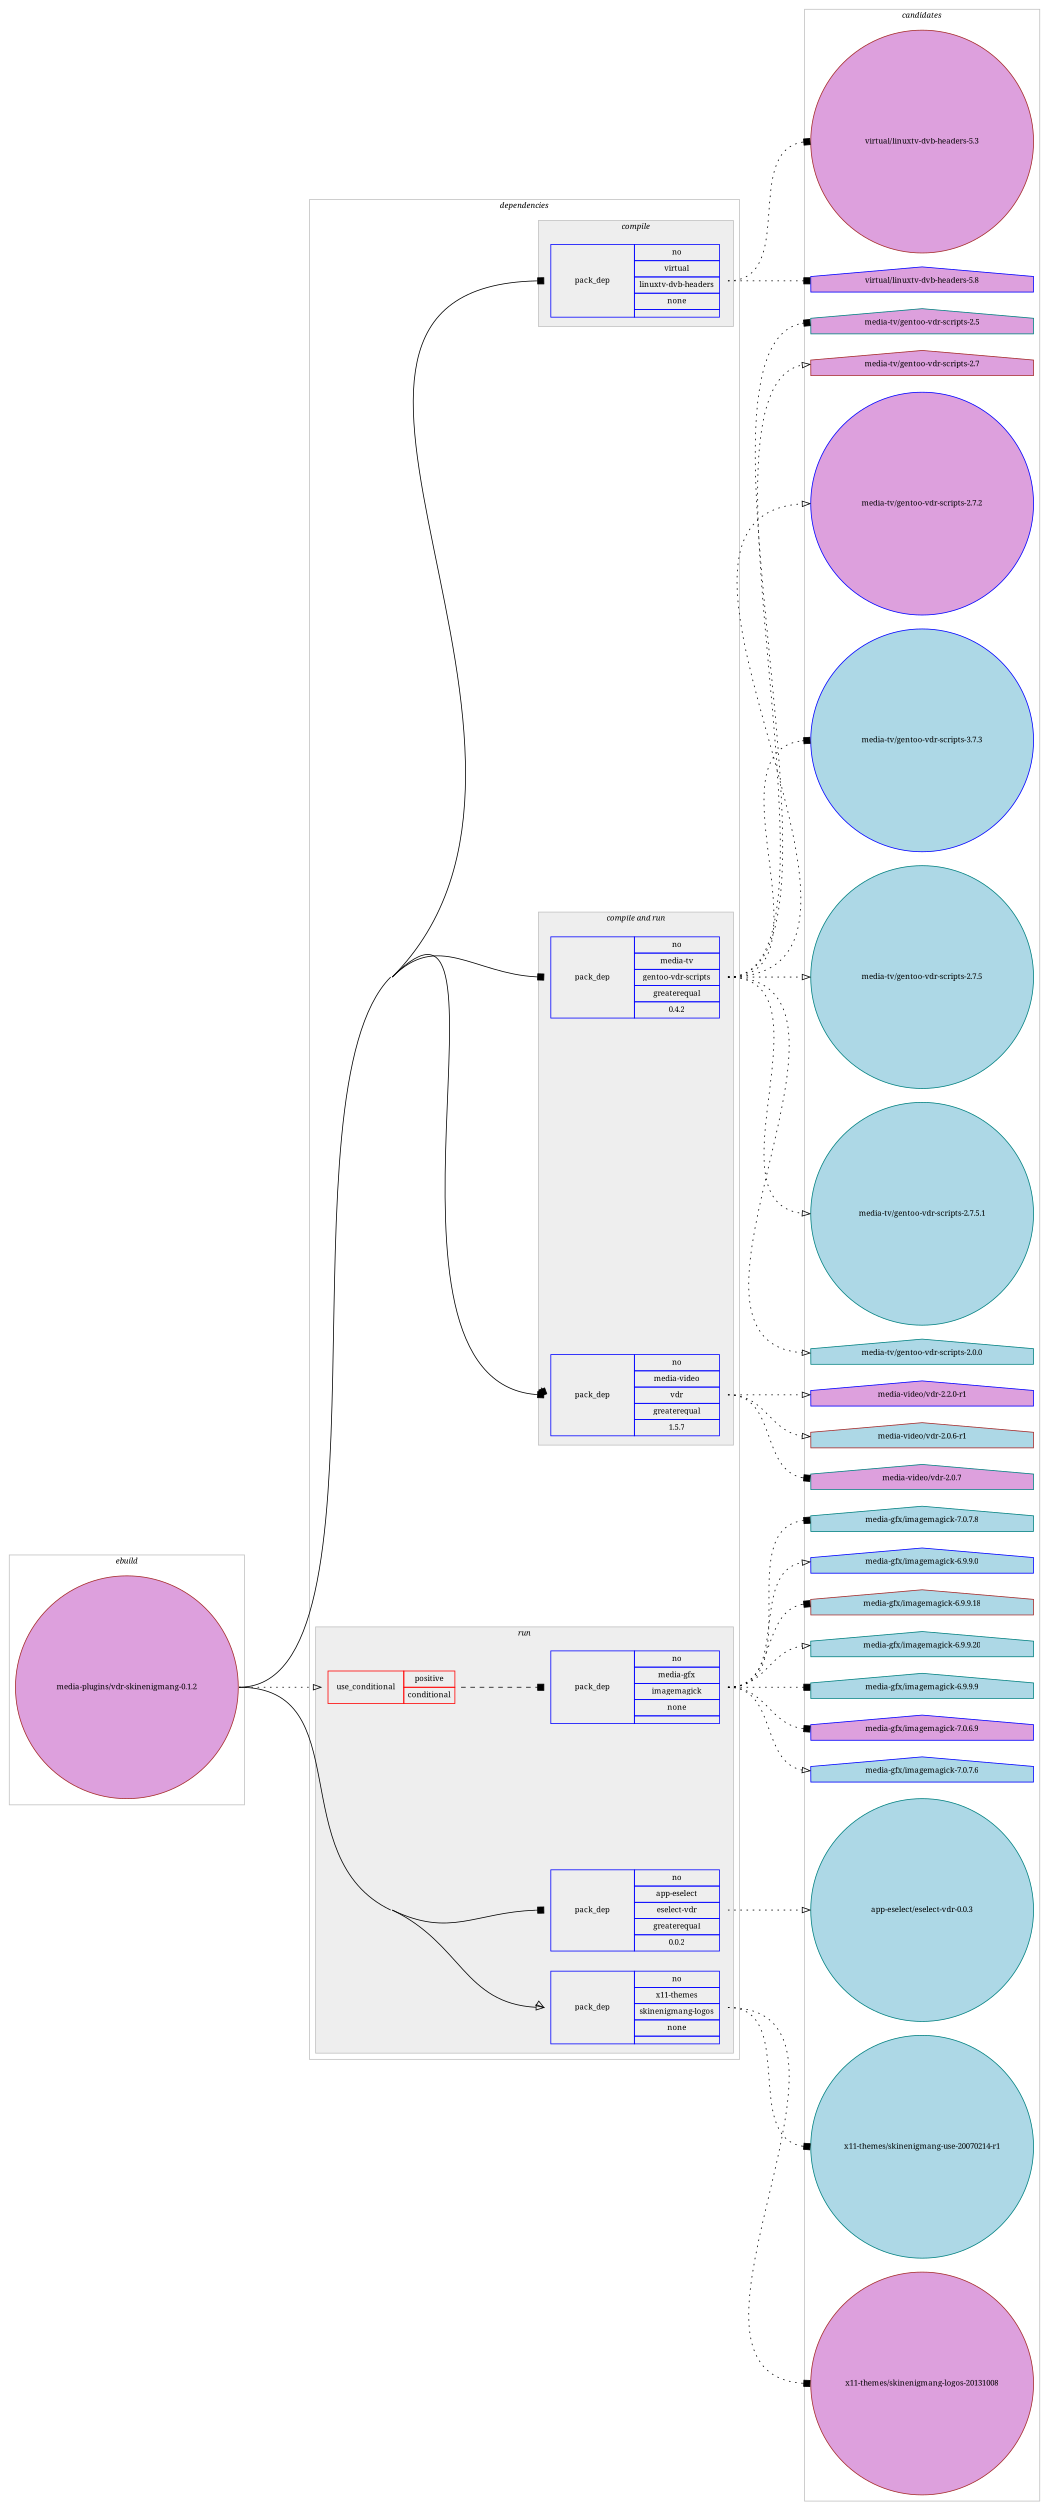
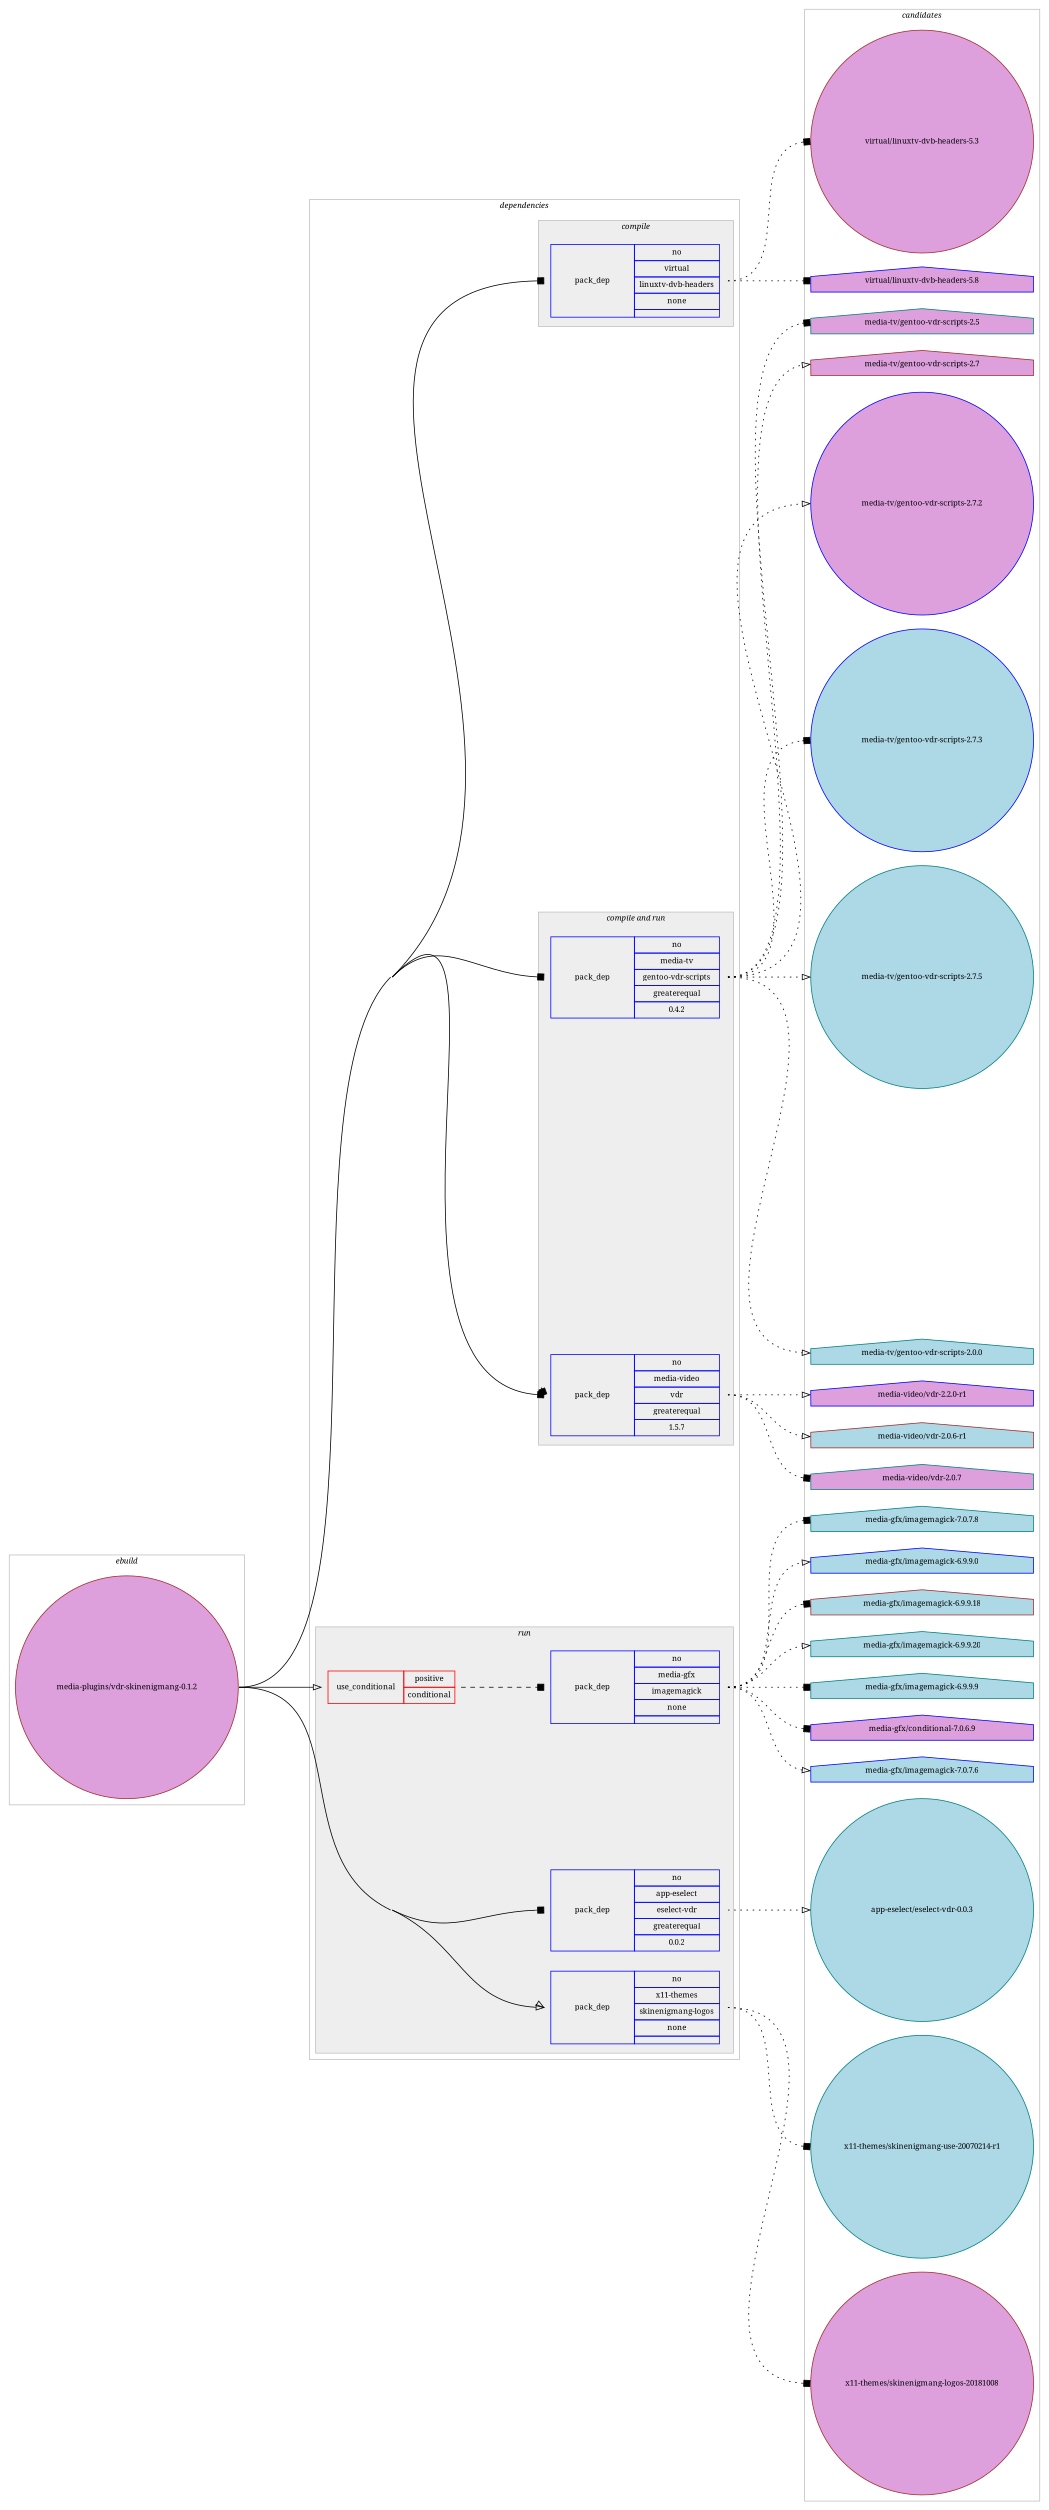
  digraph {
    compound=true
    concentrate=true
    fontname="Noto Serif"
    fontsize=10
    newrank=true
    rankdir=LR
    ranksep=1.5
    node [color=blue fillcolor=lightblue fontname="Noto Serif" fontsize=10 shape=house style=filled]
    edge [arrowhead=box fontname="Noto Serif" headport=w style=dotted tailport=e weight=100]
    n1 [color=brown fillcolor=plum label="media-plugins/vdr-skinenigmang-0.1.2" shape=circle width=4]
    n2 [label=<<TABLE BORDER="0" CELLBORDER="1" CELLSPACING="0" CELLPADDING="4" WIDTH="220"><TR><TD ROWSPAN="6" CELLPADDING="30">pack_dep</TD></TR><TR><TD WIDTH="110">no</TD></TR><TR><TD>virtual</TD></TR><TR><TD>linuxtv-dvb-headers</TD></TR><TR><TD>none</TD></TR><TR><TD></TD></TR></TABLE>> shape=none fillcolor="" style=""]
    n3 [label=<<TABLE BORDER="0" CELLBORDER="1" CELLSPACING="0" CELLPADDING="4" WIDTH="220"><TR><TD ROWSPAN="6" CELLPADDING="30">pack_dep</TD></TR><TR><TD WIDTH="110">no</TD></TR><TR><TD>media-tv</TD></TR><TR><TD>gentoo-vdr-scripts</TD></TR><TR><TD>greaterequal</TD></TR><TR><TD>0.4.2</TD></TR></TABLE>> shape=none fillcolor="" style=""]
    n4 [label=<<TABLE BORDER="0" CELLBORDER="1" CELLSPACING="0" CELLPADDING="4" WIDTH="220"><TR><TD ROWSPAN="6" CELLPADDING="30">pack_dep</TD></TR><TR><TD WIDTH="110">no</TD></TR><TR><TD>media-video</TD></TR><TR><TD>vdr</TD></TR><TR><TD>greaterequal</TD></TR><TR><TD>1.5.7</TD></TR></TABLE>> shape=none fillcolor="" style=""]
    n5 [label=<<TABLE BORDER="0" CELLBORDER="1" CELLSPACING="0" CELLPADDING="4" WIDTH="220"><TR><TD ROWSPAN="6" CELLPADDING="30">pack_dep</TD></TR><TR><TD WIDTH="110">no</TD></TR><TR><TD>media-gfx</TD></TR><TR><TD>imagemagick</TD></TR><TR><TD>none</TD></TR><TR><TD></TD></TR></TABLE>> shape=none fillcolor="" style=""]
    n6 [color=red label=<<TABLE BORDER="0" CELLBORDER="1" CELLSPACING="0" CELLPADDING="4"><TR><TD ROWSPAN="3" CELLPADDING="10">use_conditional</TD></TR><TR><TD>positive</TD></TR><TR><TD>conditional</TD></TR></TABLE>> shape=none fillcolor="" style=""]
    n7 [label=<<TABLE BORDER="0" CELLBORDER="1" CELLSPACING="0" CELLPADDING="4" WIDTH="220"><TR><TD ROWSPAN="6" CELLPADDING="30">pack_dep</TD></TR><TR><TD WIDTH="110">no</TD></TR><TR><TD>app-eselect</TD></TR><TR><TD>eselect-vdr</TD></TR><TR><TD>greaterequal</TD></TR><TR><TD>0.0.2</TD></TR></TABLE>> shape=none fillcolor="" style=""]
    n8 [label=<<TABLE BORDER="0" CELLBORDER="1" CELLSPACING="0" CELLPADDING="4" WIDTH="220"><TR><TD ROWSPAN="6" CELLPADDING="30">pack_dep</TD></TR><TR><TD WIDTH="110">no</TD></TR><TR><TD>x11-themes</TD></TR><TR><TD>skinenigmang-logos</TD></TR><TR><TD>none</TD></TR><TR><TD></TD></TR></TABLE>> shape=none fillcolor="" style=""]
    n9 [color=teal label="media-tv/gentoo-vdr-scripts-2.0.0" width=4]
    n10 [color=teal fillcolor=plum label="media-tv/gentoo-vdr-scripts-2.5" width=4]
    n11 [color=brown fillcolor=plum label="media-tv/gentoo-vdr-scripts-2.7" width=4]
    n12 [fillcolor=plum label="media-tv/gentoo-vdr-scripts-2.7.2" shape=circle width=4]
-   n13 [label="media-tv/gentoo-vdr-scripts-3.7.3" shape=circle width=4]
+   n13 [label="media-tv/gentoo-vdr-scripts-2.7.3" shape=circle width=4]
    n14 [color=teal label="media-tv/gentoo-vdr-scripts-2.7.5" shape=circle width=4]
-   n15 [color=teal label="media-tv/gentoo-vdr-scripts-2.7.5.1" shape=circle width=4]
    n16 [color=brown fillcolor=plum label="virtual/linuxtv-dvb-headers-5.3" shape=circle width=4]
    n17 [fillcolor=plum label="virtual/linuxtv-dvb-headers-5.8" width=4]
    n18 [color=brown label="media-video/vdr-2.0.6-r1" width=4]
    n19 [color=teal fillcolor=plum label="media-video/vdr-2.0.7" width=4]
    n20 [fillcolor=plum label="media-video/vdr-2.2.0-r1" width=4]
    n21 [label="media-gfx/imagemagick-6.9.9.0" width=4]
    n22 [color=brown label="media-gfx/imagemagick-6.9.9.18" width=4]
    n23 [color=teal label="media-gfx/imagemagick-6.9.9.20" width=4]
    n24 [color=teal label="media-gfx/imagemagick-6.9.9.9" width=4]
-   n25 [fillcolor=plum label="media-gfx/imagemagick-7.0.6.9" width=4]
+   n25 [fillcolor=plum label="media-gfx/conditional-7.0.6.9" width=4]
    n26 [label="media-gfx/imagemagick-7.0.7.6" width=4]
    n27 [color=teal label="media-gfx/imagemagick-7.0.7.8" width=4]
    n28 [color=teal label="app-eselect/eselect-vdr-0.0.3" shape=circle width=4]
    n29 [color=teal label="x11-themes/skinenigmang-use-20070214-r1" shape=circle width=4]
-   n30 [color=brown fillcolor=plum label="x11-themes/skinenigmang-logos-20131008" shape=circle width=4]
+   n30 [color=brown fillcolor=plum label="x11-themes/skinenigmang-logos-20181008" shape=circle width=4]
    subgraph cluster_1 {
      color=gray
      label=<<i>dependencies</i>>
      subgraph cluster_2 {
        color=gray
        fillcolor="#eeeeee"
        label=<<i>compile</i>>
        style=filled
        subgraph sub_3 {
          color=gray
          fillcolor="#eeeeee"
          label=<<i>compile</i>>
          style=filled
          n2
        }
      }
      subgraph cluster_4 {
        color=gray
        fillcolor="#eeeeee"
        label=<<i>compile and run</i>>
        style=filled
        subgraph sub_5 {
          color=gray
          fillcolor="#eeeeee"
          label=<<i>compile and run</i>>
          style=filled
          n3
        }
        subgraph sub_6 {
          color=gray
          fillcolor="#eeeeee"
          label=<<i>compile and run</i>>
          style=filled
          n4
        }
      }
      subgraph cluster_7 {
        color=gray
        fillcolor="#eeeeee"
        label=<<i>run</i>>
        style=filled
        subgraph sub_8 {
          color=gray
          fillcolor="#eeeeee"
          label=<<i>run</i>>
          style=filled
          n6
          subgraph sub_9 {
            color=gray
            fillcolor="#eeeeee"
            label=<<i>run</i>>
            style=filled
            n5
          }
        }
        subgraph sub_10 {
          color=gray
          fillcolor="#eeeeee"
          label=<<i>run</i>>
          style=filled
          n7
        }
        subgraph sub_11 {
          color=gray
          fillcolor="#eeeeee"
          label=<<i>run</i>>
          style=filled
          n8
        }
      }
    }
    subgraph cluster_12 {
      color=gray
      label=<<i>ebuild</i>>
      rank=same
      n1
    }
    subgraph cluster_13 {
      color=gray
      label=<<i>candidates</i>>
      rank=same
      subgraph sub_14 {
        color=black
        label=<<i>candidates</i>>
        nodesep=1
        rank=same
        n9
        n10
        n11
        n12
        n13
        n14
-       n15
      }
      subgraph sub_15 {
        color=black
        label=<<i>candidates</i>>
        nodesep=1
        rank=same
        n16
        n17
      }
      subgraph sub_16 {
        color=black
        label=<<i>candidates</i>>
        nodesep=1
        rank=same
        n18
        n19
        n20
      }
      subgraph sub_17 {
        color=black
        label=<<i>candidates</i>>
        nodesep=1
        rank=same
        n21
        n22
        n23
        n24
        n25
        n26
        n27
      }
      subgraph sub_18 {
        color=black
        label=<<i>candidates</i>>
        nodesep=1
        rank=same
        n28
      }
      subgraph sub_19 {
        color=black
        label=<<i>candidates</i>>
        nodesep=1
        rank=same
        n29
        n30
      }
    }
    n1 -> n2 [style=solid weight=20]
    n1 -> n3 [style=solid weight=20]
    n1 -> n4 [style=solid weight=20]
-   n1 -> n6 [arrowhead=onormal weight=20]
+   n1 -> n6 [arrowhead=onormal style=solid weight=20]
    n1 -> n7 [style=solid weight=20]
    n1 -> n8 [arrowhead=onormal style=solid weight=20]
    n2 -> n16
    n2 -> n17
    n3 -> n9 [arrowhead=onormal]
    n3 -> n10
    n3 -> n11 [arrowhead=onormal]
    n3 -> n12 [arrowhead=onormal]
    n3 -> n13
    n3 -> n14 [arrowhead=onormal]
-   n3 -> n15 [arrowhead=onormal]
    n4 -> n18 [arrowhead=onormal]
    n4 -> n19
    n4 -> n20 [arrowhead=onormal]
    n5 -> n21 [arrowhead=onormal]
    n5 -> n22
    n5 -> n23 [arrowhead=onormal]
    n5 -> n24
    n5 -> n25
    n5 -> n26 [arrowhead=onormal]
    n5 -> n27
    n6 -> n5 [style=dashed weight=20]
    n7 -> n28 [arrowhead=onormal]
    n8 -> n29
    n8 -> n30
  }
